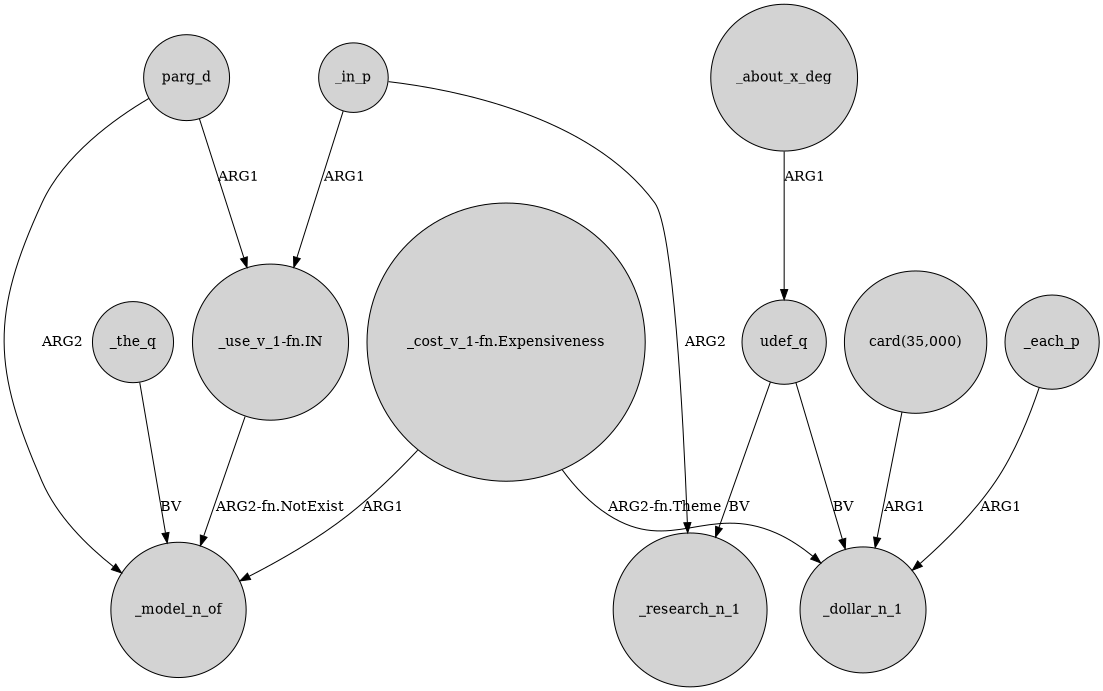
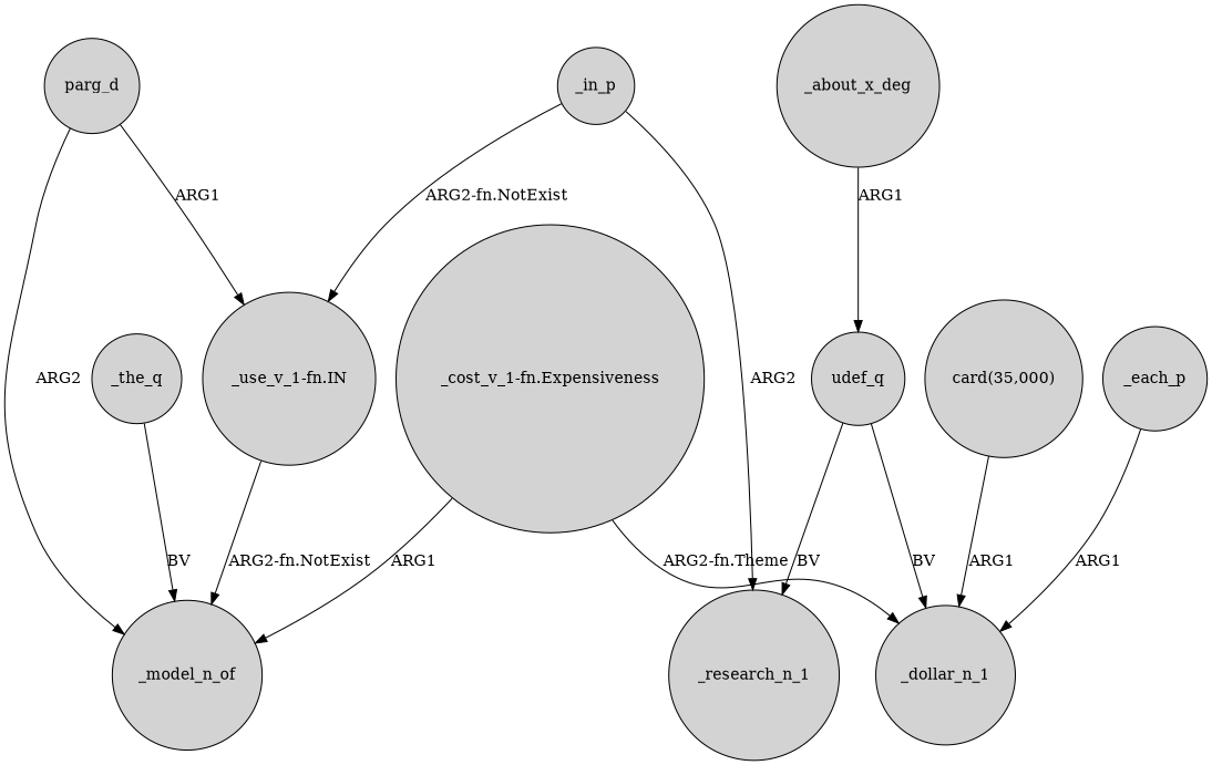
  digraph {
    node [shape=circle style=filled]
    parg_d
    _model_n_of
    "_use_v_1-fn.IN"
    udef_q
    _dollar_n_1
    _research_n_1
    _about_x_deg
    "_cost_v_1-fn.Expensiveness"
    n9 [label="card(35,000)"]
    _in_p
    _the_q
    _each_p
    parg_d -> _model_n_of [label=ARG2]
    parg_d -> "_use_v_1-fn.IN" [label=ARG1]
    "_use_v_1-fn.IN" -> _model_n_of [label="ARG2-fn.NotExist"]
    udef_q -> _dollar_n_1 [label=BV]
    udef_q -> _research_n_1 [label=BV]
    _about_x_deg -> udef_q [label=ARG1]
    "_cost_v_1-fn.Expensiveness" -> _model_n_of [label=ARG1]
    "_cost_v_1-fn.Expensiveness" -> _dollar_n_1 [label="ARG2-fn.Theme"]
    n9 -> _dollar_n_1 [label=ARG1]
-   _in_p -> "_use_v_1-fn.IN" [label=ARG1]
+   _in_p -> "_use_v_1-fn.IN" [label="ARG2-fn.NotExist"]
    _in_p -> _research_n_1 [label=ARG2]
    _the_q -> _model_n_of [label=BV]
    _each_p -> _dollar_n_1 [label=ARG1]
  }
